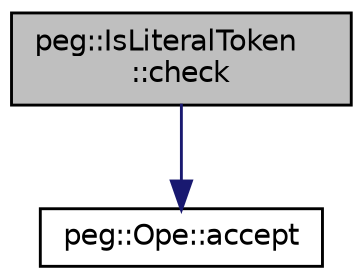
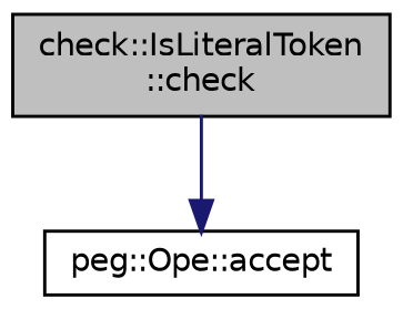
  digraph {
    rankdir=TB
    node [color=black fontname=Helvetica fontsize=10 shape=record style=filled]
-   n1 [fillcolor=grey75 fontcolor=black height=0.2 label="peg::IsLiteralToken\l::check" width=0.4]
+   n1 [fillcolor=grey75 fontcolor=black height=0.2 label="check::IsLiteralToken\l::check" width=0.4]
    n2 [fillcolor=white height=0.2 label="peg::Ope::accept" width=0.4]
    n1 -> n2 [color=midnightblue fontname=Helvetica fontsize=10 labelfontname=Helvetica labelfontsize=10 style=solid]
  }
